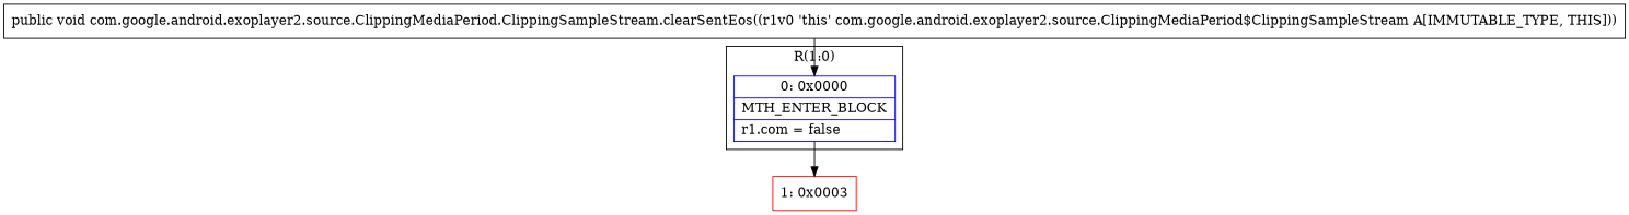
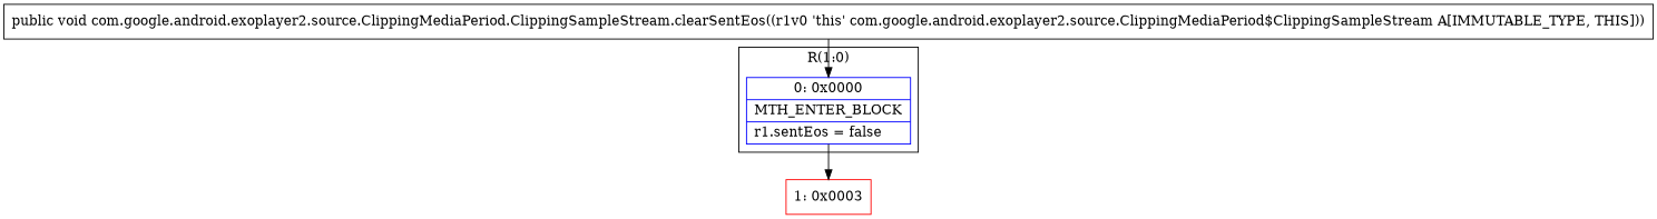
  digraph {
    node [shape=record]
-   n1 [color=blue label="{0\:\ 0x0000|MTH_ENTER_BLOCK\l|r1.com = false\l}"]
+   n1 [color=blue label="{0\:\ 0x0000|MTH_ENTER_BLOCK\l|r1.sentEos = false\l}"]
    n2 [color=red label="{1\:\ 0x0003}"]
    n3 [label="{public void com.google.android.exoplayer2.source.ClippingMediaPeriod.ClippingSampleStream.clearSentEos((r1v0 'this' com.google.android.exoplayer2.source.ClippingMediaPeriod$ClippingSampleStream A[IMMUTABLE_TYPE, THIS])) }"]
    subgraph cluster_1 {
      label="R(1:0)"
      n1
    }
    n1 -> n2
    n3 -> n1
  }
